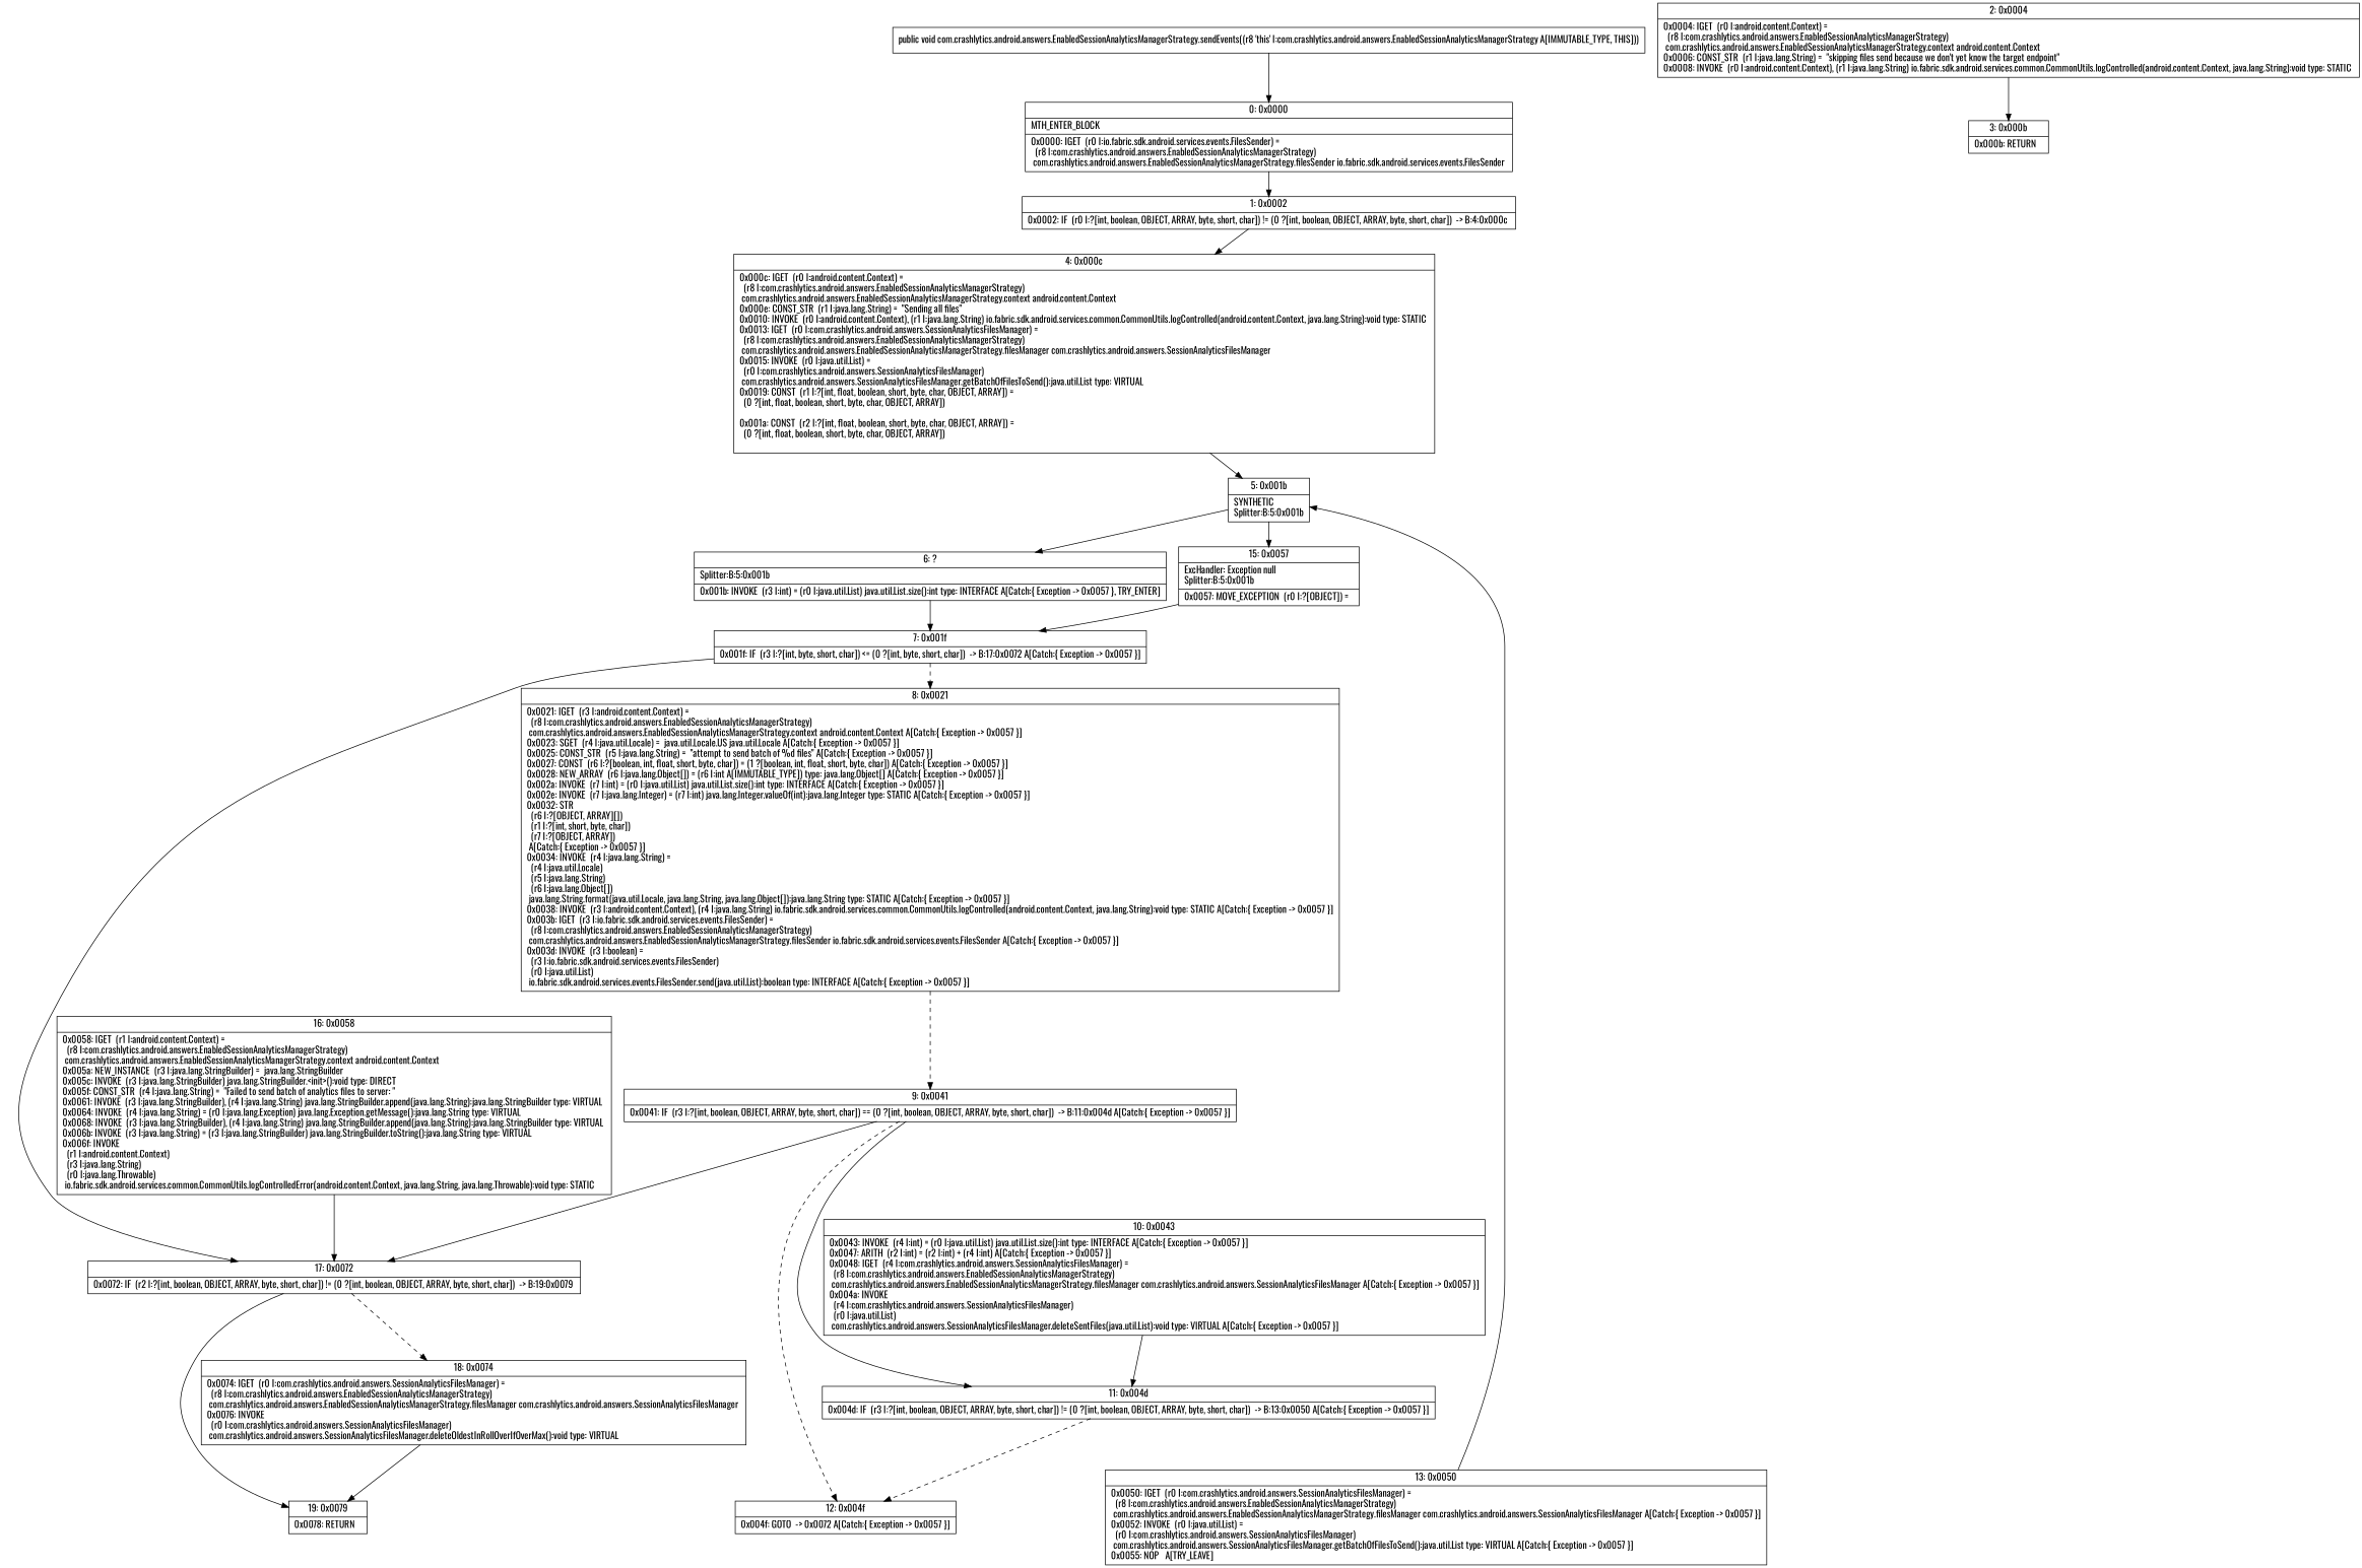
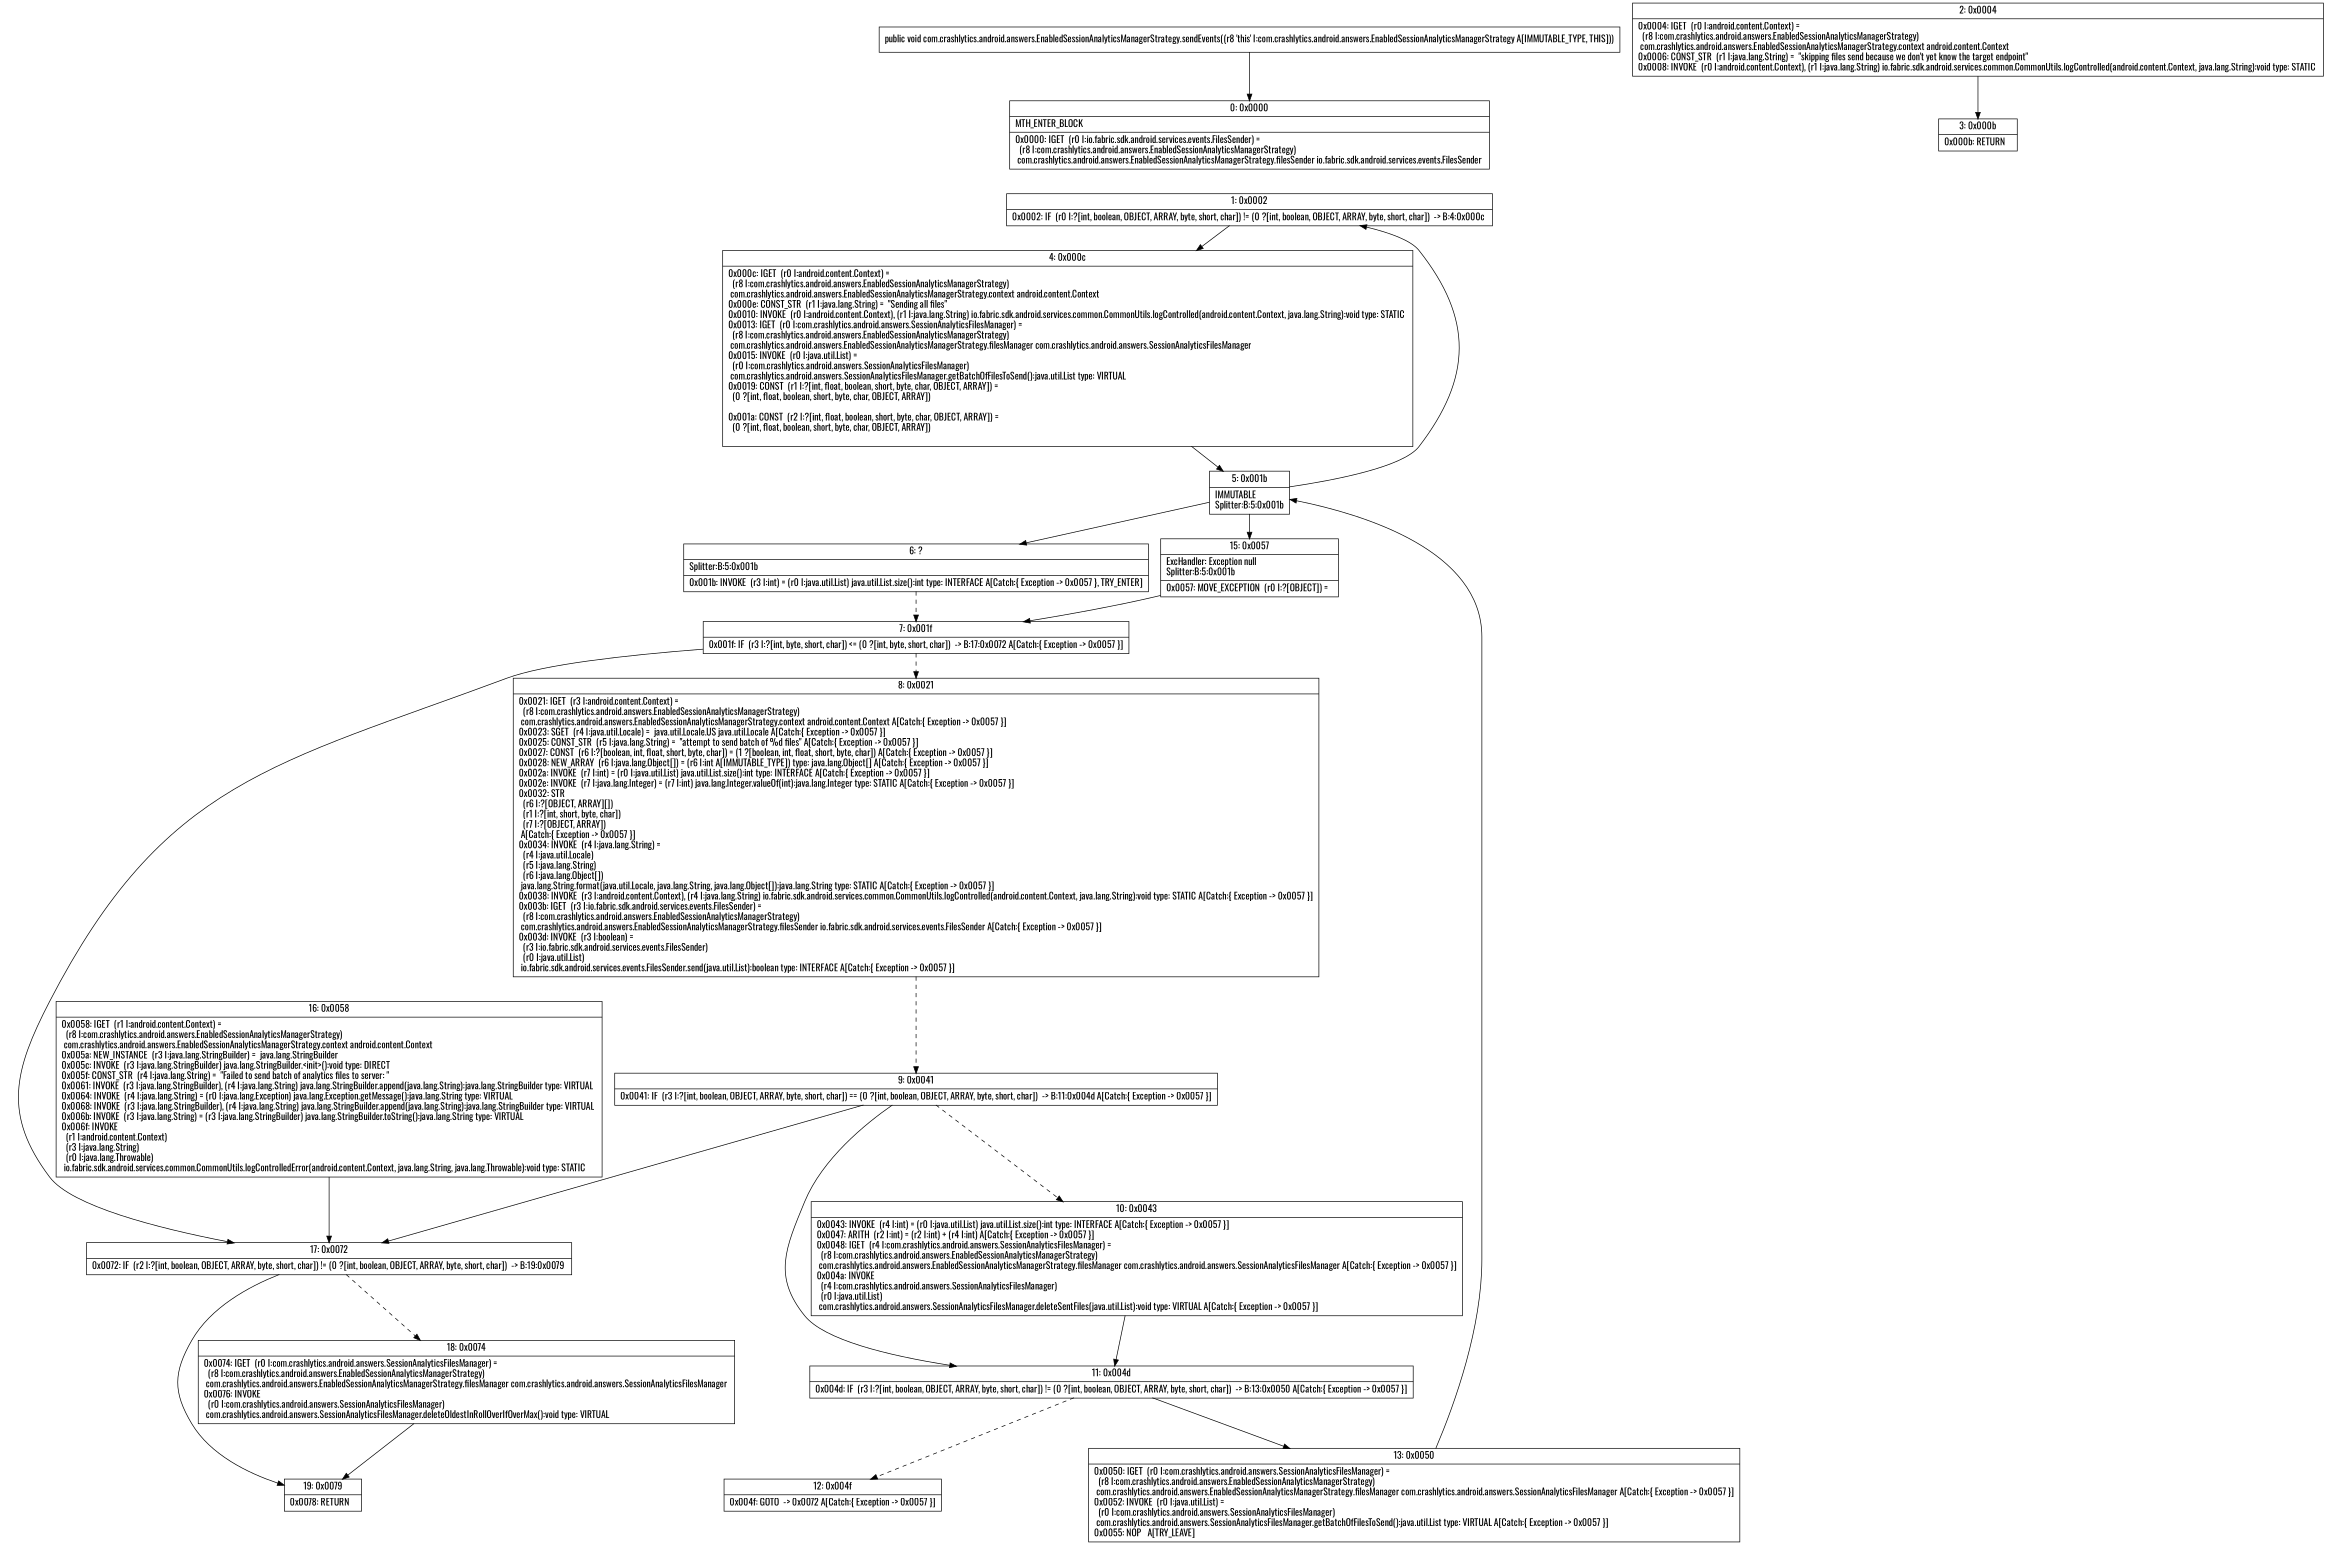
  digraph {
    fontname=Oswald
    node [fontname=Oswald shape=record]
    edge [fontname=Oswald]
    n1 [label="{0\:\ 0x0000|MTH_ENTER_BLOCK\l|0x0000: IGET  (r0 I:io.fabric.sdk.android.services.events.FilesSender) = \l  (r8 I:com.crashlytics.android.answers.EnabledSessionAnalyticsManagerStrategy)\l com.crashlytics.android.answers.EnabledSessionAnalyticsManagerStrategy.filesSender io.fabric.sdk.android.services.events.FilesSender \l}"]
    n2 [label="{1\:\ 0x0002|0x0002: IF  (r0 I:?[int, boolean, OBJECT, ARRAY, byte, short, char]) != (0 ?[int, boolean, OBJECT, ARRAY, byte, short, char])  \-\> B:4:0x000c \l}"]
    n3 [label="{4\:\ 0x000c|0x000c: IGET  (r0 I:android.content.Context) = \l  (r8 I:com.crashlytics.android.answers.EnabledSessionAnalyticsManagerStrategy)\l com.crashlytics.android.answers.EnabledSessionAnalyticsManagerStrategy.context android.content.Context \l0x000e: CONST_STR  (r1 I:java.lang.String) =  \"Sending all files\" \l0x0010: INVOKE  (r0 I:android.content.Context), (r1 I:java.lang.String) io.fabric.sdk.android.services.common.CommonUtils.logControlled(android.content.Context, java.lang.String):void type: STATIC \l0x0013: IGET  (r0 I:com.crashlytics.android.answers.SessionAnalyticsFilesManager) = \l  (r8 I:com.crashlytics.android.answers.EnabledSessionAnalyticsManagerStrategy)\l com.crashlytics.android.answers.EnabledSessionAnalyticsManagerStrategy.filesManager com.crashlytics.android.answers.SessionAnalyticsFilesManager \l0x0015: INVOKE  (r0 I:java.util.List) = \l  (r0 I:com.crashlytics.android.answers.SessionAnalyticsFilesManager)\l com.crashlytics.android.answers.SessionAnalyticsFilesManager.getBatchOfFilesToSend():java.util.List type: VIRTUAL \l0x0019: CONST  (r1 I:?[int, float, boolean, short, byte, char, OBJECT, ARRAY]) = \l  (0 ?[int, float, boolean, short, byte, char, OBJECT, ARRAY])\l \l0x001a: CONST  (r2 I:?[int, float, boolean, short, byte, char, OBJECT, ARRAY]) = \l  (0 ?[int, float, boolean, short, byte, char, OBJECT, ARRAY])\l \l}"]
    n4 [label="{2\:\ 0x0004|0x0004: IGET  (r0 I:android.content.Context) = \l  (r8 I:com.crashlytics.android.answers.EnabledSessionAnalyticsManagerStrategy)\l com.crashlytics.android.answers.EnabledSessionAnalyticsManagerStrategy.context android.content.Context \l0x0006: CONST_STR  (r1 I:java.lang.String) =  \"skipping files send because we don't yet know the target endpoint\" \l0x0008: INVOKE  (r0 I:android.content.Context), (r1 I:java.lang.String) io.fabric.sdk.android.services.common.CommonUtils.logControlled(android.content.Context, java.lang.String):void type: STATIC \l}"]
    n5 [label="{3\:\ 0x000b|0x000b: RETURN   \l}"]
-   n6 [label="{5\:\ 0x001b|SYNTHETIC\lSplitter:B:5:0x001b\l}"]
+   n6 [label="{5\:\ 0x001b|IMMUTABLE\lSplitter:B:5:0x001b\l}"]
    n7 [label="{6\:\ ?|Splitter:B:5:0x001b\l|0x001b: INVOKE  (r3 I:int) = (r0 I:java.util.List) java.util.List.size():int type: INTERFACE A[Catch:\{ Exception \-\> 0x0057 \}, TRY_ENTER]\l}"]
    n8 [label="{15\:\ 0x0057|ExcHandler: Exception null\lSplitter:B:5:0x001b\l|0x0057: MOVE_EXCEPTION  (r0 I:?[OBJECT]) =  \l}"]
    n9 [label="{7\:\ 0x001f|0x001f: IF  (r3 I:?[int, byte, short, char]) \<= (0 ?[int, byte, short, char])  \-\> B:17:0x0072 A[Catch:\{ Exception \-\> 0x0057 \}]\l}"]
    n10 [label="{8\:\ 0x0021|0x0021: IGET  (r3 I:android.content.Context) = \l  (r8 I:com.crashlytics.android.answers.EnabledSessionAnalyticsManagerStrategy)\l com.crashlytics.android.answers.EnabledSessionAnalyticsManagerStrategy.context android.content.Context A[Catch:\{ Exception \-\> 0x0057 \}]\l0x0023: SGET  (r4 I:java.util.Locale) =  java.util.Locale.US java.util.Locale A[Catch:\{ Exception \-\> 0x0057 \}]\l0x0025: CONST_STR  (r5 I:java.lang.String) =  \"attempt to send batch of %d files\" A[Catch:\{ Exception \-\> 0x0057 \}]\l0x0027: CONST  (r6 I:?[boolean, int, float, short, byte, char]) = (1 ?[boolean, int, float, short, byte, char]) A[Catch:\{ Exception \-\> 0x0057 \}]\l0x0028: NEW_ARRAY  (r6 I:java.lang.Object[]) = (r6 I:int A[IMMUTABLE_TYPE]) type: java.lang.Object[] A[Catch:\{ Exception \-\> 0x0057 \}]\l0x002a: INVOKE  (r7 I:int) = (r0 I:java.util.List) java.util.List.size():int type: INTERFACE A[Catch:\{ Exception \-\> 0x0057 \}]\l0x002e: INVOKE  (r7 I:java.lang.Integer) = (r7 I:int) java.lang.Integer.valueOf(int):java.lang.Integer type: STATIC A[Catch:\{ Exception \-\> 0x0057 \}]\l0x0032: STR  \l  (r6 I:?[OBJECT, ARRAY][])\l  (r1 I:?[int, short, byte, char])\l  (r7 I:?[OBJECT, ARRAY])\l A[Catch:\{ Exception \-\> 0x0057 \}]\l0x0034: INVOKE  (r4 I:java.lang.String) = \l  (r4 I:java.util.Locale)\l  (r5 I:java.lang.String)\l  (r6 I:java.lang.Object[])\l java.lang.String.format(java.util.Locale, java.lang.String, java.lang.Object[]):java.lang.String type: STATIC A[Catch:\{ Exception \-\> 0x0057 \}]\l0x0038: INVOKE  (r3 I:android.content.Context), (r4 I:java.lang.String) io.fabric.sdk.android.services.common.CommonUtils.logControlled(android.content.Context, java.lang.String):void type: STATIC A[Catch:\{ Exception \-\> 0x0057 \}]\l0x003b: IGET  (r3 I:io.fabric.sdk.android.services.events.FilesSender) = \l  (r8 I:com.crashlytics.android.answers.EnabledSessionAnalyticsManagerStrategy)\l com.crashlytics.android.answers.EnabledSessionAnalyticsManagerStrategy.filesSender io.fabric.sdk.android.services.events.FilesSender A[Catch:\{ Exception \-\> 0x0057 \}]\l0x003d: INVOKE  (r3 I:boolean) = \l  (r3 I:io.fabric.sdk.android.services.events.FilesSender)\l  (r0 I:java.util.List)\l io.fabric.sdk.android.services.events.FilesSender.send(java.util.List):boolean type: INTERFACE A[Catch:\{ Exception \-\> 0x0057 \}]\l}"]
    n11 [label="{17\:\ 0x0072|0x0072: IF  (r2 I:?[int, boolean, OBJECT, ARRAY, byte, short, char]) != (0 ?[int, boolean, OBJECT, ARRAY, byte, short, char])  \-\> B:19:0x0079 \l}"]
    n12 [label="{9\:\ 0x0041|0x0041: IF  (r3 I:?[int, boolean, OBJECT, ARRAY, byte, short, char]) == (0 ?[int, boolean, OBJECT, ARRAY, byte, short, char])  \-\> B:11:0x004d A[Catch:\{ Exception \-\> 0x0057 \}]\l}"]
    n13 [label="{18\:\ 0x0074|0x0074: IGET  (r0 I:com.crashlytics.android.answers.SessionAnalyticsFilesManager) = \l  (r8 I:com.crashlytics.android.answers.EnabledSessionAnalyticsManagerStrategy)\l com.crashlytics.android.answers.EnabledSessionAnalyticsManagerStrategy.filesManager com.crashlytics.android.answers.SessionAnalyticsFilesManager \l0x0076: INVOKE  \l  (r0 I:com.crashlytics.android.answers.SessionAnalyticsFilesManager)\l com.crashlytics.android.answers.SessionAnalyticsFilesManager.deleteOldestInRollOverIfOverMax():void type: VIRTUAL \l}"]
    n14 [label="{19\:\ 0x0079|0x0078: RETURN   \l}"]
    n15 [label="{10\:\ 0x0043|0x0043: INVOKE  (r4 I:int) = (r0 I:java.util.List) java.util.List.size():int type: INTERFACE A[Catch:\{ Exception \-\> 0x0057 \}]\l0x0047: ARITH  (r2 I:int) = (r2 I:int) + (r4 I:int) A[Catch:\{ Exception \-\> 0x0057 \}]\l0x0048: IGET  (r4 I:com.crashlytics.android.answers.SessionAnalyticsFilesManager) = \l  (r8 I:com.crashlytics.android.answers.EnabledSessionAnalyticsManagerStrategy)\l com.crashlytics.android.answers.EnabledSessionAnalyticsManagerStrategy.filesManager com.crashlytics.android.answers.SessionAnalyticsFilesManager A[Catch:\{ Exception \-\> 0x0057 \}]\l0x004a: INVOKE  \l  (r4 I:com.crashlytics.android.answers.SessionAnalyticsFilesManager)\l  (r0 I:java.util.List)\l com.crashlytics.android.answers.SessionAnalyticsFilesManager.deleteSentFiles(java.util.List):void type: VIRTUAL A[Catch:\{ Exception \-\> 0x0057 \}]\l}"]
    n16 [label="{11\:\ 0x004d|0x004d: IF  (r3 I:?[int, boolean, OBJECT, ARRAY, byte, short, char]) != (0 ?[int, boolean, OBJECT, ARRAY, byte, short, char])  \-\> B:13:0x0050 A[Catch:\{ Exception \-\> 0x0057 \}]\l}"]
    n17 [label="{12\:\ 0x004f|0x004f: GOTO  \-\> 0x0072 A[Catch:\{ Exception \-\> 0x0057 \}]\l}"]
    n18 [label="{13\:\ 0x0050|0x0050: IGET  (r0 I:com.crashlytics.android.answers.SessionAnalyticsFilesManager) = \l  (r8 I:com.crashlytics.android.answers.EnabledSessionAnalyticsManagerStrategy)\l com.crashlytics.android.answers.EnabledSessionAnalyticsManagerStrategy.filesManager com.crashlytics.android.answers.SessionAnalyticsFilesManager A[Catch:\{ Exception \-\> 0x0057 \}]\l0x0052: INVOKE  (r0 I:java.util.List) = \l  (r0 I:com.crashlytics.android.answers.SessionAnalyticsFilesManager)\l com.crashlytics.android.answers.SessionAnalyticsFilesManager.getBatchOfFilesToSend():java.util.List type: VIRTUAL A[Catch:\{ Exception \-\> 0x0057 \}]\l0x0055: NOP   A[TRY_LEAVE]\l}"]
    n19 [label="{16\:\ 0x0058|0x0058: IGET  (r1 I:android.content.Context) = \l  (r8 I:com.crashlytics.android.answers.EnabledSessionAnalyticsManagerStrategy)\l com.crashlytics.android.answers.EnabledSessionAnalyticsManagerStrategy.context android.content.Context \l0x005a: NEW_INSTANCE  (r3 I:java.lang.StringBuilder) =  java.lang.StringBuilder \l0x005c: INVOKE  (r3 I:java.lang.StringBuilder) java.lang.StringBuilder.\<init\>():void type: DIRECT \l0x005f: CONST_STR  (r4 I:java.lang.String) =  \"Failed to send batch of analytics files to server: \" \l0x0061: INVOKE  (r3 I:java.lang.StringBuilder), (r4 I:java.lang.String) java.lang.StringBuilder.append(java.lang.String):java.lang.StringBuilder type: VIRTUAL \l0x0064: INVOKE  (r4 I:java.lang.String) = (r0 I:java.lang.Exception) java.lang.Exception.getMessage():java.lang.String type: VIRTUAL \l0x0068: INVOKE  (r3 I:java.lang.StringBuilder), (r4 I:java.lang.String) java.lang.StringBuilder.append(java.lang.String):java.lang.StringBuilder type: VIRTUAL \l0x006b: INVOKE  (r3 I:java.lang.String) = (r3 I:java.lang.StringBuilder) java.lang.StringBuilder.toString():java.lang.String type: VIRTUAL \l0x006f: INVOKE  \l  (r1 I:android.content.Context)\l  (r3 I:java.lang.String)\l  (r0 I:java.lang.Throwable)\l io.fabric.sdk.android.services.common.CommonUtils.logControlledError(android.content.Context, java.lang.String, java.lang.Throwable):void type: STATIC \l}"]
    n20 [label="{public void com.crashlytics.android.answers.EnabledSessionAnalyticsManagerStrategy.sendEvents((r8 'this' I:com.crashlytics.android.answers.EnabledSessionAnalyticsManagerStrategy A[IMMUTABLE_TYPE, THIS])) }"]
-   n1 -> n2
+   n6 -> n2
    n2 -> n3
    n3 -> n6
    n4 -> n5
    n6 -> n7
    n6 -> n8
-   n7 -> n9
+   n7 -> n9 [style=dashed]
    n8 -> n9
    n9 -> n10 [style=dashed]
    n9 -> n11
    n10 -> n12 [style=dashed]
    n11 -> n13 [style=dashed]
    n11 -> n14
    n12 -> n11
-   n12 -> n17 [style=dashed]
+   n12 -> n15 [style=dashed]
    n12 -> n16
    n13 -> n14
    n15 -> n16
    n16 -> n17 [style=dashed]
+   n16 -> n18
    n18 -> n6
    n19 -> n11
    n20 -> n1
  }
